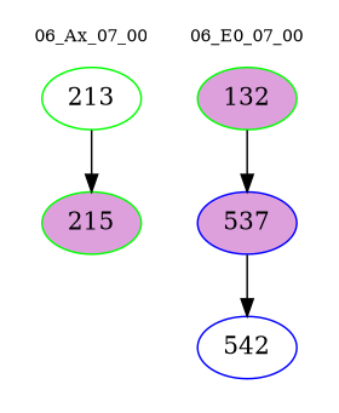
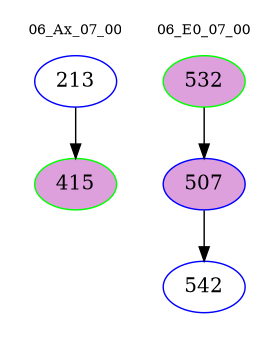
  digraph {
    node [color=blue fillcolor=plum style=filled]
    edge [color=black]
-   n1 [color=green fillcolor=white label=213]
-   n2 [color=green label=215]
-   n3 [color=green label=132]
-   n4 [label=537]
+   n1 [fillcolor=white label=213]
+   n2 [color=green label=415]
+   n3 [color=green label=532]
+   n4 [label=507]
    n5 [fillcolor=white label=542]
    subgraph cluster_1 {
      color=white
      fontsize=10
      label="06_Ax_07_00"
      n1
      n2
    }
    subgraph cluster_2 {
      color=white
      fontsize=10
      label="06_E0_07_00"
      n3
      n4
      n5
    }
    n1 -> n2
    n3 -> n4
    n4 -> n5
  }
